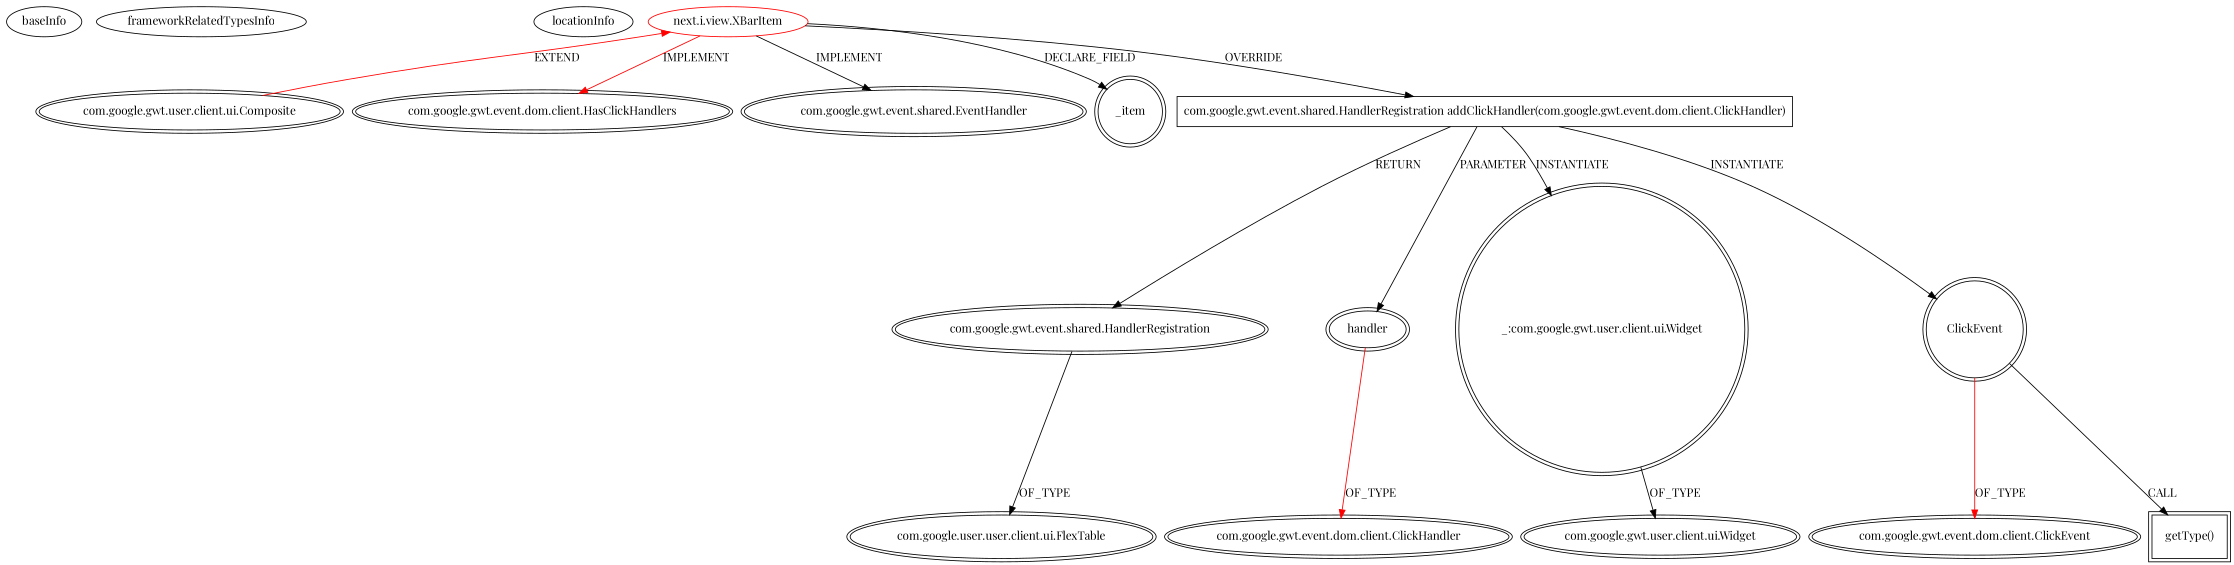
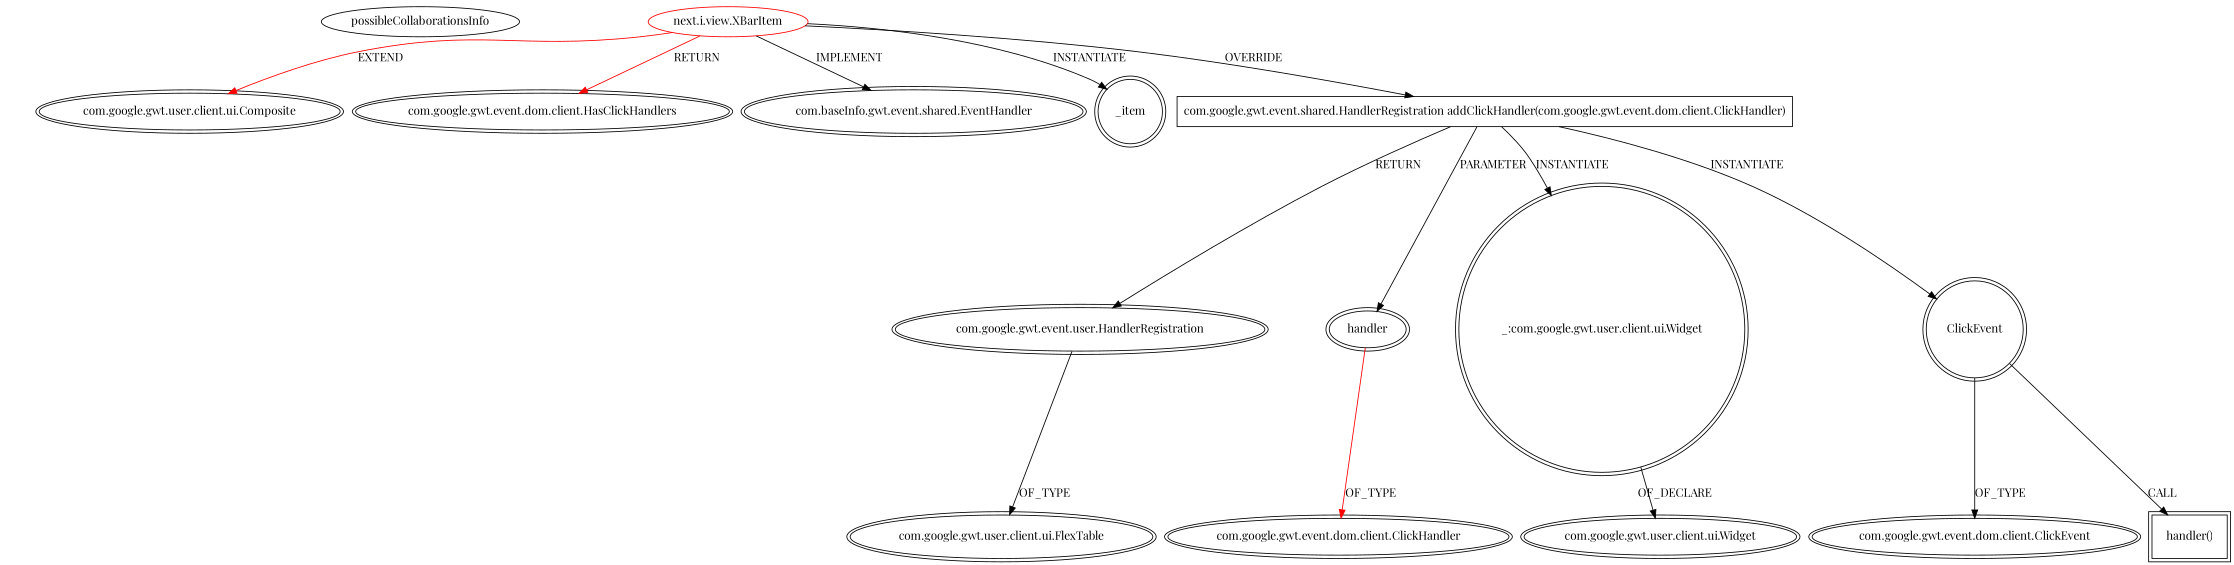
  digraph {
    fontname="Playfair Display"
    node [fontname="Playfair Display" isFrameworkType=true peripheries=2]
    edge [fontname="Playfair Display"]
-   baseInfo [category=extension_graph graphId=4180 isAnonymous=false possibleRelation=false isFrameworkType="" peripheries=""]
-   frameworkRelatedTypesInfo [0="com.google.gwt.user.client.ui.Composite" 1="com.google.gwt.event.dom.client.HasClickHandlers" 2="com.google.gwt.event.shared.EventHandler" isFrameworkType="" peripheries=""]
-   locationInfo [contextSignature=XBarItem filePath="/nextinterfaces-next/next-master/src/next/i/view/XBarItem.java" graphId=4180 projectName="nextinterfaces-next" isFrameworkType="" peripheries=""]
+   possibleCollaborationsInfo [isFrameworkType="" peripheries=""]
    n5 [color=red isFrameworkType=false label="next.i.view.XBarItem" vertexType=ROOT_CLIENT_CLASS_DECLARATION peripheries=""]
    n6 [label="com.google.gwt.user.client.ui.Composite" vertexType=FRAMEWORK_CLASS_TYPE]
    n7 [label="com.google.gwt.event.dom.client.HasClickHandlers" vertexType=FRAMEWORK_INTERFACE_TYPE]
-   n8 [label="com.google.gwt.event.shared.EventHandler" vertexType=FRAMEWORK_INTERFACE_TYPE]
+   n8 [label="com.baseInfo.gwt.event.shared.EventHandler" vertexType=FRAMEWORK_INTERFACE_TYPE]
    n9 [label=_item shape=circle vertexType=FIELD_DECLARATION]
    n10 [isFrameworkType=false label="com.google.gwt.event.shared.HandlerRegistration addClickHandler(com.google.gwt.event.dom.client.ClickHandler)" shape=box vertexType=OVERRIDING_METHOD_DECLARATION peripheries=""]
-   n11 [label="com.google.gwt.event.shared.HandlerRegistration" vertexType=FRAMEWORK_INTERFACE_TYPE]
+   n11 [label="com.google.gwt.event.user.HandlerRegistration" vertexType=FRAMEWORK_INTERFACE_TYPE]
    n12 [label=handler vertexType=PARAMETER_DECLARATION]
    n13 [label="_:com.google.gwt.user.client.ui.Widget" shape=circle vertexType=VARIABLE_EXPRESION]
    n14 [label=ClickEvent shape=circle vertexType=VARIABLE_EXPRESION]
-   n15 [label="com.google.user.user.client.ui.FlexTable" vertexType=FRAMEWORK_CLASS_TYPE]
+   n15 [label="com.google.gwt.user.client.ui.FlexTable" vertexType=FRAMEWORK_CLASS_TYPE]
    n16 [label="com.google.gwt.event.dom.client.ClickHandler" vertexType=FRAMEWORK_INTERFACE_TYPE]
    n17 [label="com.google.gwt.user.client.ui.Widget" vertexType=FRAMEWORK_CLASS_TYPE]
    n18 [label="com.google.gwt.event.dom.client.ClickEvent" vertexType=FRAMEWORK_CLASS_TYPE]
-   n19 [label="getType()" shape=box vertexType=INSIDE_CALL]
-   n6 -> n5 [color=red label=EXTEND]
-   n5 -> n7 [color=red label=IMPLEMENT]
+   n19 [label="handler()" shape=box vertexType=INSIDE_CALL]
+   n5 -> n6 [color=red label=EXTEND]
+   n5 -> n7 [color=red label=RETURN]
    n5 -> n8 [color=black label=IMPLEMENT]
-   n5 -> n9 [label=DECLARE_FIELD]
+   n5 -> n9 [label=INSTANTIATE]
    n5 -> n10 [label=OVERRIDE]
    n10 -> n11 [label=RETURN]
    n10 -> n12 [label=PARAMETER]
    n10 -> n13 [label=INSTANTIATE]
    n10 -> n14 [label=INSTANTIATE]
    n11 -> n15 [label=OF_TYPE]
    n12 -> n16 [color=red label=OF_TYPE]
-   n13 -> n17 [label=OF_TYPE]
-   n14 -> n18 [label=OF_TYPE color=red]
+   n13 -> n17 [label=OF_DECLARE]
+   n14 -> n18 [label=OF_TYPE]
    n14 -> n19 [label=CALL]
  }
